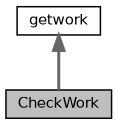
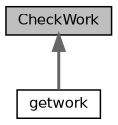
  digraph {
    rankdir=TB
    node [color=black fontname=Helvetica fontsize=10 shape=record style=filled]
    n1 [fillcolor=grey75 fontcolor=black height=0.2 label=CheckWork width=0.4]
    n2 [fillcolor=white height=0.2 label=getwork width=0.4]
-   n2 -> n1 [color=gray40 dir=back fontname=Helvetica fontsize=10 labelfontname=Helvetica labelfontsize=10 style=bold]
+   n1 -> n2 [color=gray40 dir=back fontname=Helvetica fontsize=10 labelfontname=Helvetica labelfontsize=10 style=bold]
  }
